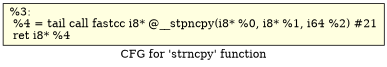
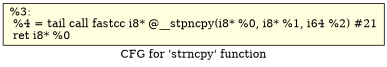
  digraph {
    label="CFG for 'strncpy' function"
-   n1 [label="{%3:\l  %4 = tail call fastcc i8* @__stpncpy(i8* %0, i8* %1, i64 %2) #21\l  ret i8* %4\l}" shape=record style=filled fillcolor=lightyellow]
+   n1 [label="{%3:\l  %4 = tail call fastcc i8* @__stpncpy(i8* %0, i8* %1, i64 %2) #21\l  ret i8* %0\l}" shape=record style=filled fillcolor=lightyellow]
  }
